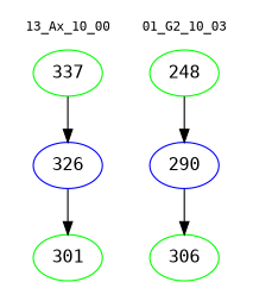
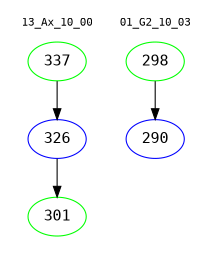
  digraph {
    fontname="DejaVu Sans Mono"
    node [color=green fontname="DejaVu Sans Mono"]
    edge [color=black fontname="DejaVu Sans Mono"]
    n1 [label=337]
    n2 [color=blue label=326]
    n3 [label=301]
-   n4 [label=248]
+   n4 [label=298]
    n5 [color=blue label=290]
-   n6 [label=306]
    subgraph cluster_1 {
      color=white
      fontsize=10
      label="13_Ax_10_00"
      n1
      n2
      n3
    }
    subgraph cluster_2 {
      color=white
      fontsize=10
      label="01_G2_10_03"
      n4
      n5
-     n6
    }
    n1 -> n2
    n2 -> n3
    n4 -> n5
-   n5 -> n6
  }
